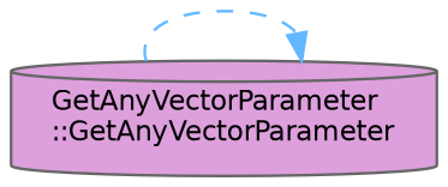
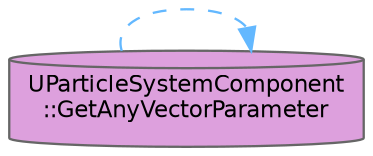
  digraph {
    rankdir=LR
-   n1 [color=gray40 fillcolor=plum fontcolor=black fontname=Helvetica fontsize=10 height=0.2 label="GetAnyVectorParameter\l::GetAnyVectorParameter" shape=cylinder style=filled width=0.4]
+   n1 [color=gray40 fillcolor=plum fontcolor=black fontname=Helvetica fontsize=10 height=0.2 label="UParticleSystemComponent\l::GetAnyVectorParameter" shape=cylinder style=filled width=0.4]
    n1 -> n1 [color=steelblue1 fontname=Helvetica fontsize=10 labelfontname=Helvetica labelfontsize=10 style=dashed]
  }
